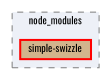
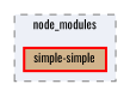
  digraph {
    compound=true
    rankdir=LR
    fontname=Oswald
-   n1 [color=red fillcolor=tan fontname=Oswald fontsize=10 height=0.2 label="simple-swizzle" shape=box style="filled,bold" width=0.4]
+   n1 [color=red fillcolor=tan fontname=Oswald fontsize=10 height=0.2 label="simple-simple" shape=box style="filled,bold" width=0.4]
    subgraph cluster_1 {
      bgcolor="#edf0f7"
      fontsize=10
      label=node_modules
      pencolor=grey50
      style="filled,dashed"
      n1
    }
  }
